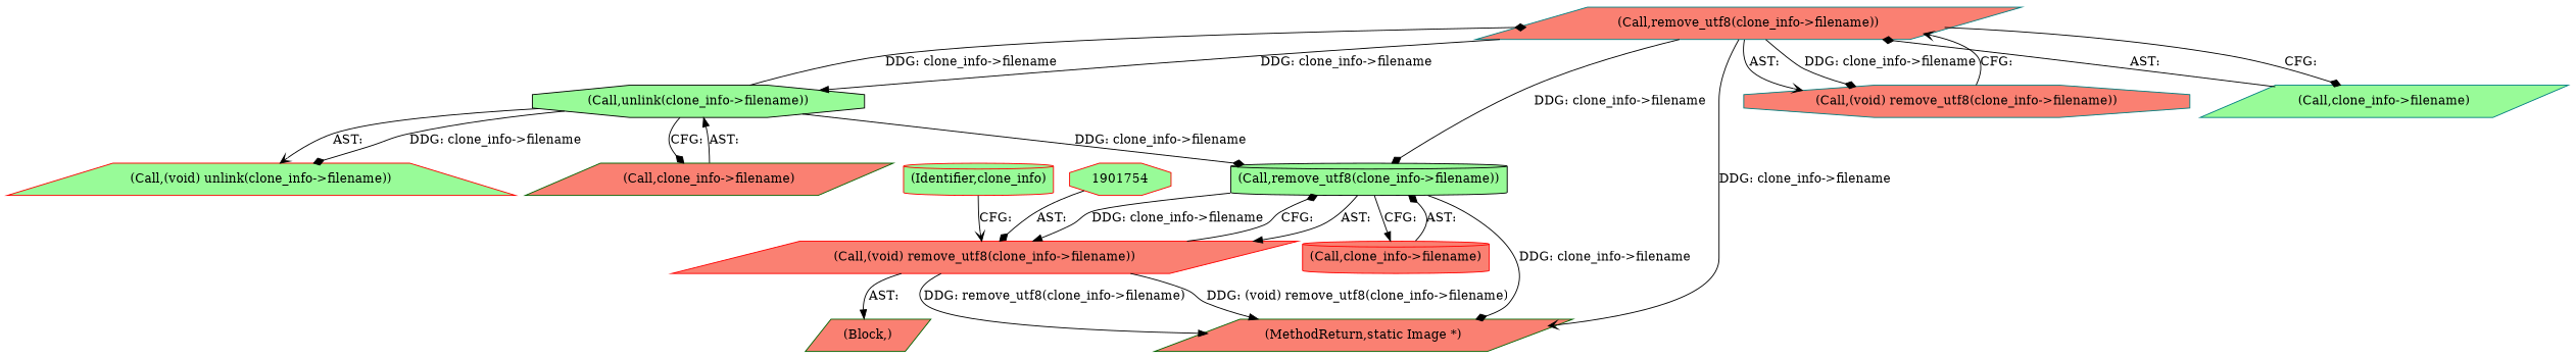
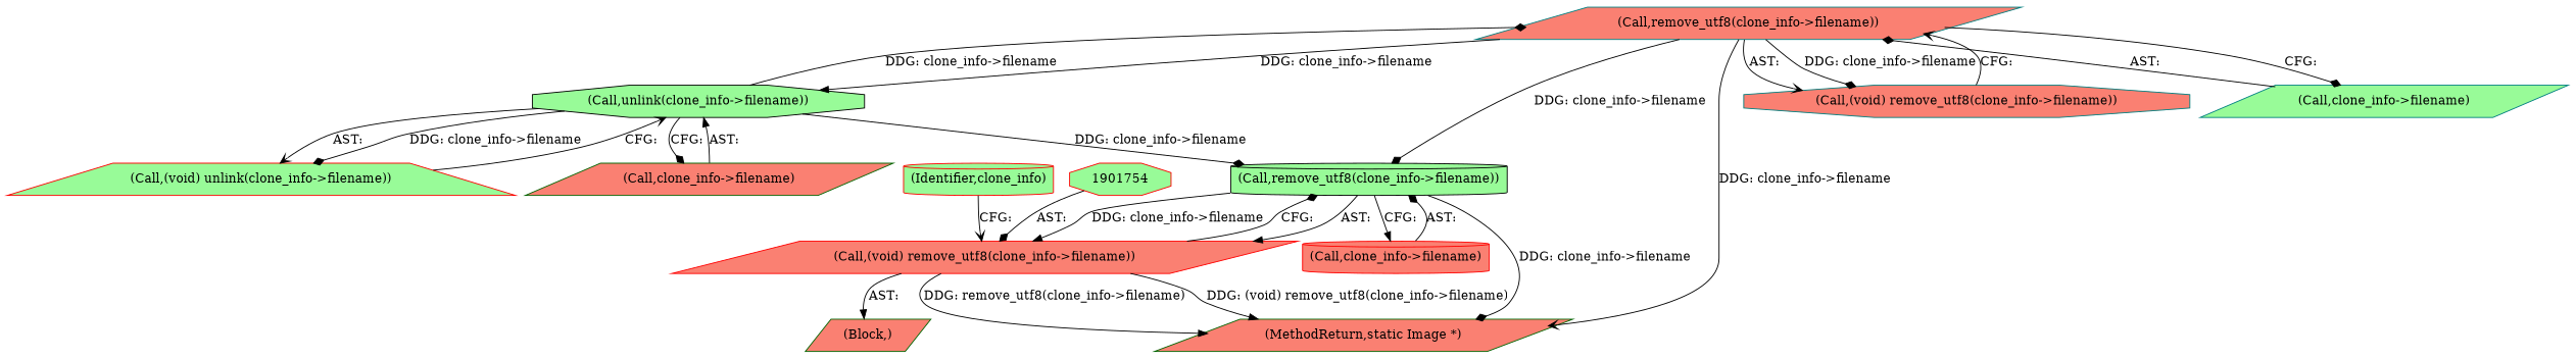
  digraph {
    node [color=red fillcolor=salmon shape=parallelogram style=filled]
    edge [arrowhead=diamond]
    n1 [color=black fillcolor=palegreen label="(Call,remove_utf8(clone_info->filename))" shape=cylinder]
    n2 [label="(Call,(void) remove_utf8(clone_info->filename))"]
    n3 [color=darkgreen label="(MethodReturn,static Image *)"]
    n4 [label="(Call,clone_info->filename)" shape=cylinder]
    n5 [color=darkgreen label="(Block,)"]
    n6 [color=black fillcolor=palegreen label="(Call,unlink(clone_info->filename))" shape=octagon]
    n7 [color=teal label="(Call,remove_utf8(clone_info->filename))"]
    n8 [fillcolor=palegreen label="(Call,(void) unlink(clone_info->filename))" shape=trapezium]
    n9 [color=darkgreen label="(Call,clone_info->filename)"]
    n10 [color=teal label="(Call,(void) remove_utf8(clone_info->filename))" shape=octagon]
    n11 [color=teal fillcolor=palegreen label="(Call,clone_info->filename)"]
    n12 [fillcolor=palegreen label="(Identifier,clone_info)" shape=cylinder]
    n13 [fillcolor=palegreen label=1901754 shape=octagon]
    n1 -> n2 [arrowhead=normal label="AST: "]
    n1 -> n2 [arrowhead=normal label="DDG: clone_info->filename"]
    n1 -> n3 [label="DDG: clone_info->filename"]
    n1 -> n4 [arrowhead=normal label="CFG: "]
    n2 -> n1 [label="CFG: "]
    n2 -> n3 [arrowhead=normal label="DDG: remove_utf8(clone_info->filename)"]
    n2 -> n3 [arrowhead=normal label="DDG: (void) remove_utf8(clone_info->filename)"]
    n2 -> n5 [arrowhead=normal label="AST: "]
    n4 -> n1 [label="AST: "]
    n6 -> n1 [label="DDG: clone_info->filename"]
    n6 -> n7 [label="DDG: clone_info->filename"]
    n6 -> n8 [arrowhead=vee label="AST: "]
    n6 -> n8 [label="DDG: clone_info->filename"]
    n6 -> n9 [label="CFG: "]
    n7 -> n1 [label="DDG: clone_info->filename"]
    n7 -> n3 [arrowhead=vee label="DDG: clone_info->filename"]
    n7 -> n6 [arrowhead=normal label="DDG: clone_info->filename"]
    n7 -> n10 [arrowhead=vee label="AST: "]
    n7 -> n10 [label="DDG: clone_info->filename"]
    n7 -> n11 [label="CFG: "]
+   n8 -> n6 [arrowhead=vee label="CFG: "]
    n9 -> n6 [arrowhead=normal label="AST: "]
    n10 -> n7 [arrowhead=vee label="CFG: "]
    n11 -> n7 [label="AST: "]
    n12 -> n2 [arrowhead=vee label="CFG: "]
    n13 -> n2 [label="AST: "]
  }
